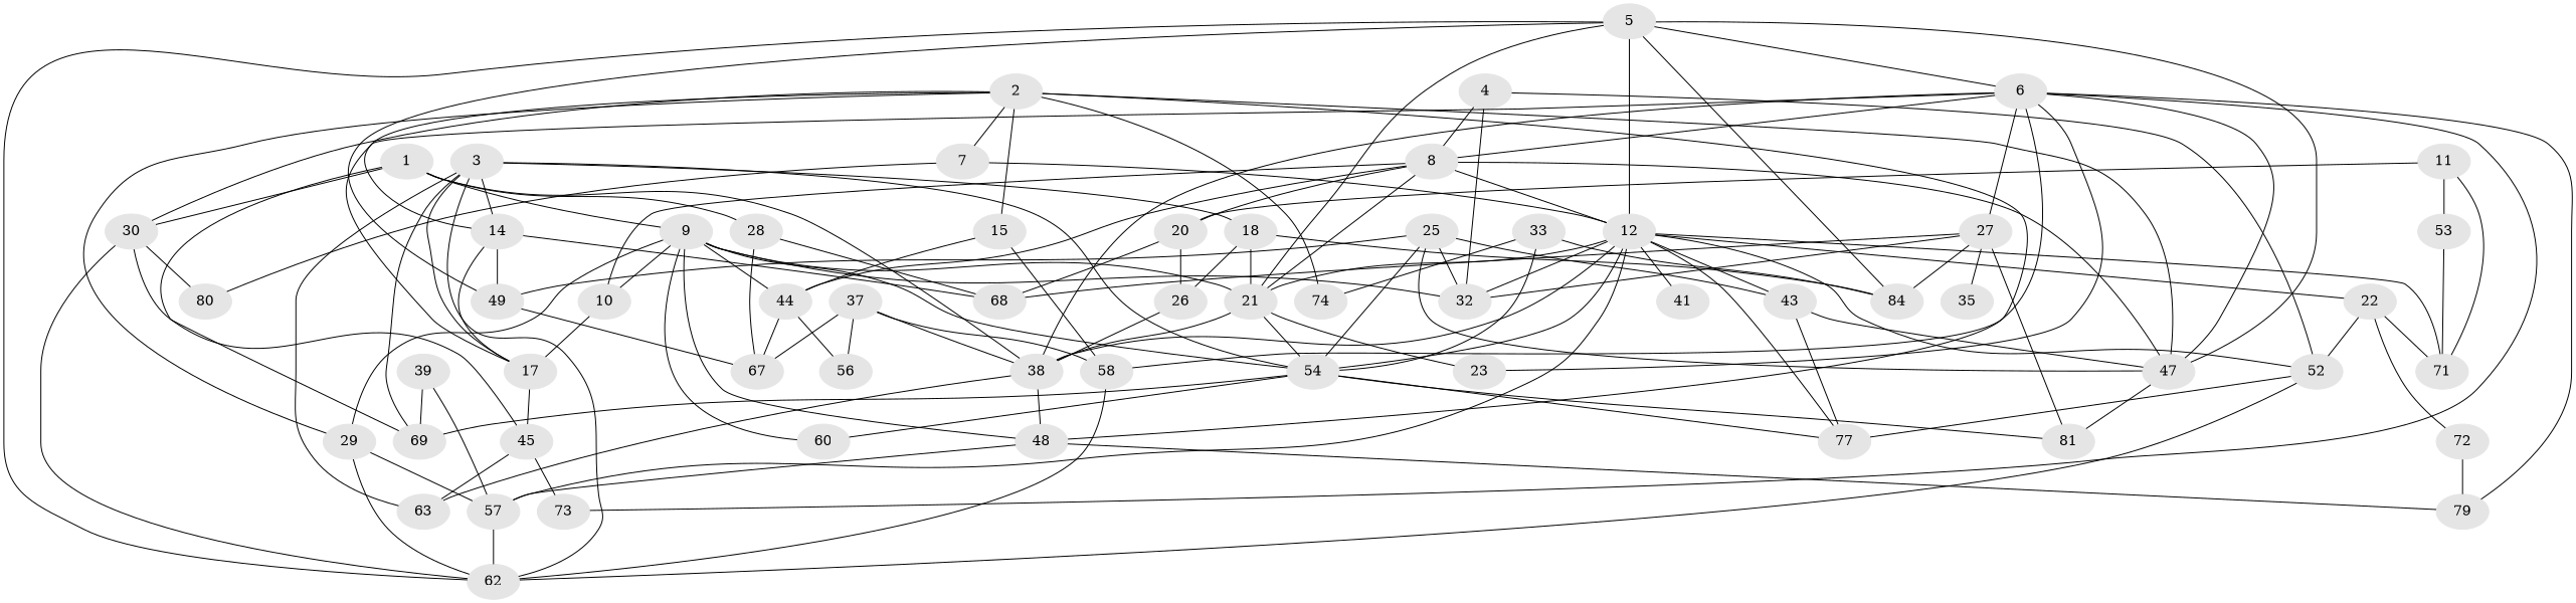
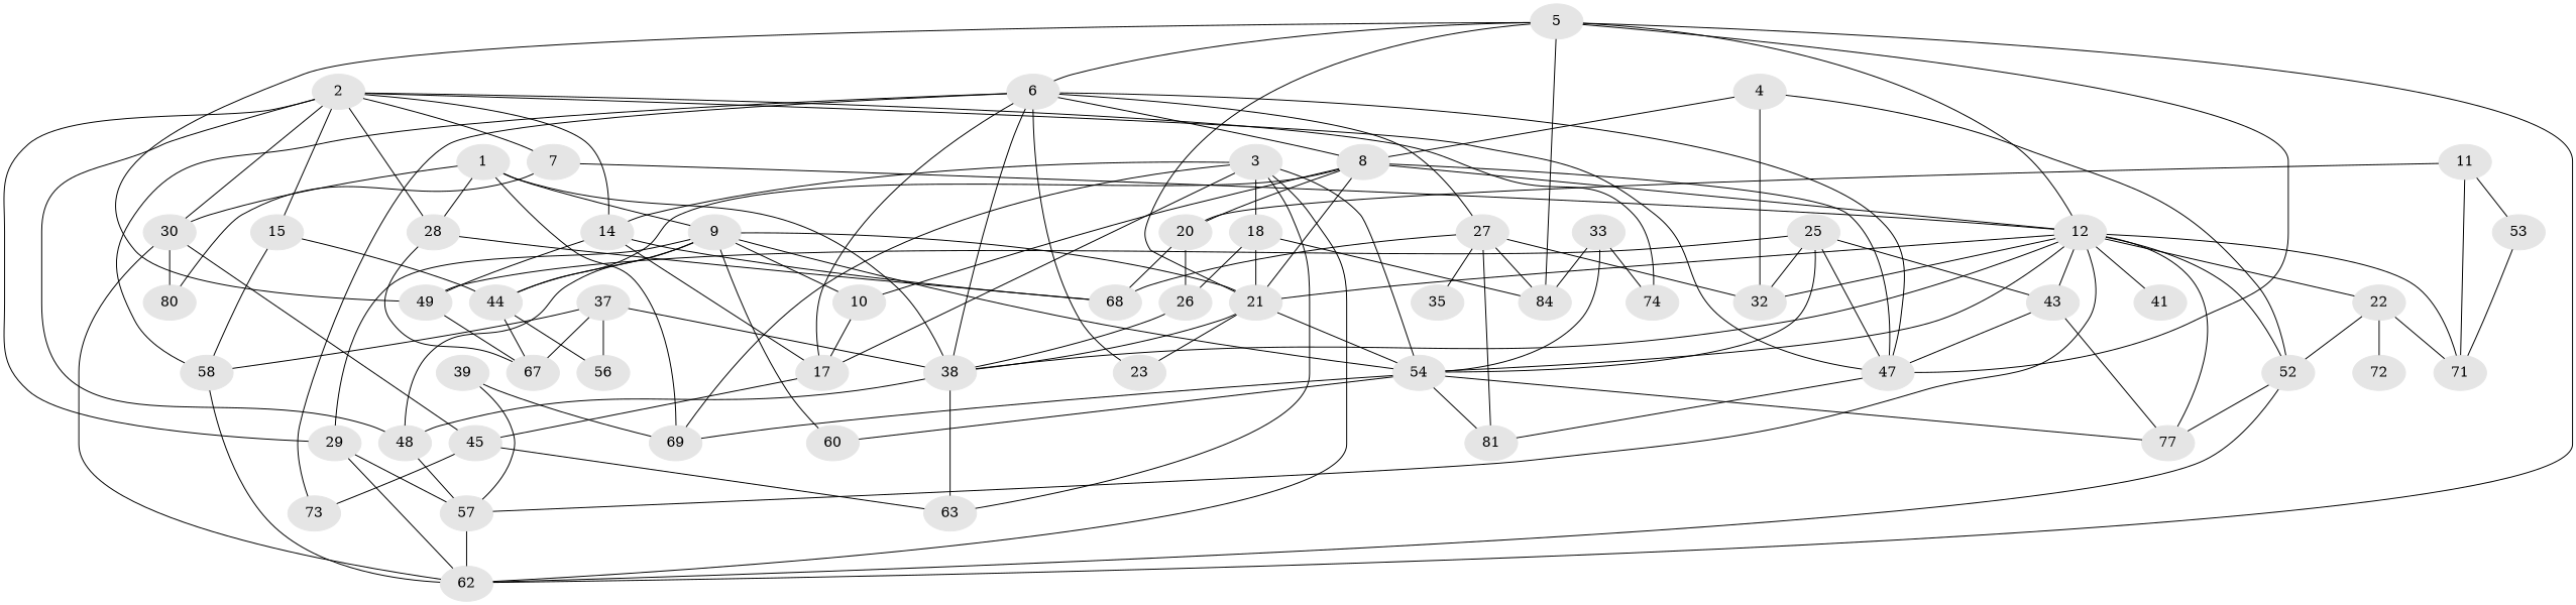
  graph {
    node [color=gray90 style=filled]
    9 [super="+51"]
    29
    48 [super="+55"]
    54 [super="+82"]
    32
    21 [super="+61"]
    10
    44 [super="+78"]
    60
    1
    28 [super="+70+31"]
    30 [super="+40"]
    38 [super="+64"]
    69
    68
    67
    62 [super="+76"]
    80
    45
    63
    2 [super="+42+16"]
    7
    14
    15
    47 [super="+75+50"]
    74
    12 [super="+59+24+85"]
    17
    49
    58
    57
    81
-   79
    3 [super="+13"]
    18
    84
    26 [super="+46"]
    77
    8 [super="+19"]
    20
    4
    52 [super="+83"]
    5 [super="+34"]
    6 [super="+36"]
    23
    27 [super="+65"]
    73
    71
    22
    41
    43
    35
    56
    11
    53
    72
    25
    33
    37
    39
    9 -- 29
    9 -- 48
    9 -- 54
-   9 -- 32
    9 -- 21
    9 -- 10
    9 -- 44
    9 -- 60
    29 -- 62
    29 -- 57
    48 -- 57
-   48 -- 79
    54 -- 60
    54 -- 69
    54 -- 81
    54 -- 77
    21 -- 54
    21 -- 38
    21 -- 23
    10 -- 17
    44 -- 67
    44 -- 56
    1 -- 9
    1 -- 28
    1 -- 30
    1 -- 38
    1 -- 69
    28 -- 68
    28 -- 67
    30 -- 62
    30 -- 80
    30 -- 45
    38 -- 48
    38 -- 63
    45 -- 63
    45 -- 73
    2 -- 29
    2 -- 48 [weight=2]
+   2 -- 28
    2 -- 30
    2 -- 7
    2 -- 14
    2 -- 15
    2 -- 47
    2 -- 74
    7 -- 80
    7 -- 12 [weight=2]
    14 -- 68
    14 -- 17
    14 -- 49
    15 -- 44
    15 -- 58
    47 -- 81
    12 -- 54
    12 -- 32
    12 -- 21
    12 -- 38
    12 -- 57
    12 -- 77
    12 -- 52
    12 -- 71
    12 -- 22
    12 -- 41 [weight=2]
    12 -- 43
    17 -- 45
    49 -- 67
    58 -- 62
    57 -- 62
    3 -- 54
    3 -- 69
    3 -- 62
    3 -- 63
    3 -- 14
    3 -- 17
    3 -- 18
    18 -- 21
    18 -- 84
    18 -- 26
    26 -- 38
    8 -- 21
    8 -- 10
    8 -- 44
    8 -- 47
    8 -- 12
    8 -- 20
    20 -- 68
    20 -- 26
    4 -- 32
    4 -- 8
    4 -- 52
    52 -- 62
    52 -- 77
    5 -- 21
    5 -- 62
    5 -- 47
    5 -- 12
    5 -- 49
    5 -- 84
    5 -- 6
    6 -- 38
    6 -- 47
    6 -- 17
    6 -- 58
-   6 -- 79
    6 -- 8
    6 -- 23
    6 -- 27 [weight=3]
    6 -- 73
    27 -- 32
    27 -- 68
    27 -- 81
    27 -- 84
    27 -- 35
    22 -- 52 [weight=2]
    22 -- 71
    22 -- 72
    43 -- 47
    43 -- 77
    11 -- 20
    11 -- 71
    11 -- 53
    53 -- 71
-   72 -- 79
    25 -- 54
    25 -- 32
    25 -- 47
    25 -- 49
    25 -- 43
    33 -- 54
    33 -- 74
    33 -- 84
    37 -- 38
    37 -- 67
    37 -- 58
    37 -- 56
    39 -- 69
    39 -- 57
  }
